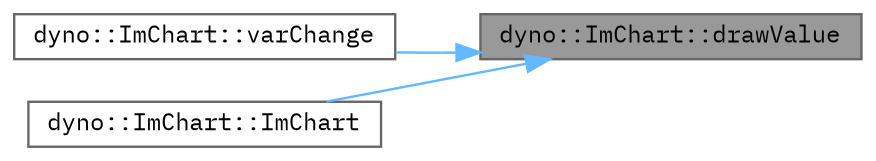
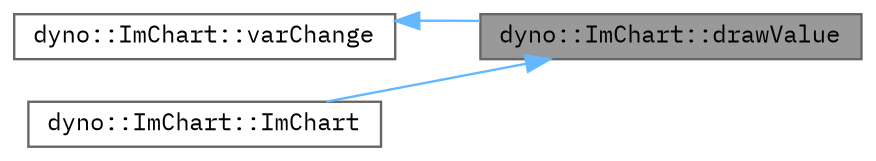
  digraph {
    fontname="IBM Plex Mono"
    rankdir=RL
    node [color=grey40 fillcolor=white fontname="IBM Plex Mono" fontsize=10 shape=box style=filled]
    edge [color=steelblue1 dir=back fontname="IBM Plex Mono" fontsize=10 labelfontname=Helvetica labelfontsize=10 style=solid]
    n1 [color=gray40 fillcolor=grey60 fontcolor=black height=0.2 label="dyno::ImChart::drawValue" width=0.4]
    n2 [height=0.2 label="dyno::ImChart::varChange" width=0.4]
    n3 [height=0.2 label="dyno::ImChart::ImChart" width=0.4]
-   n1 -> n2
+   n2 -> n1
    n1 -> n3
  }
